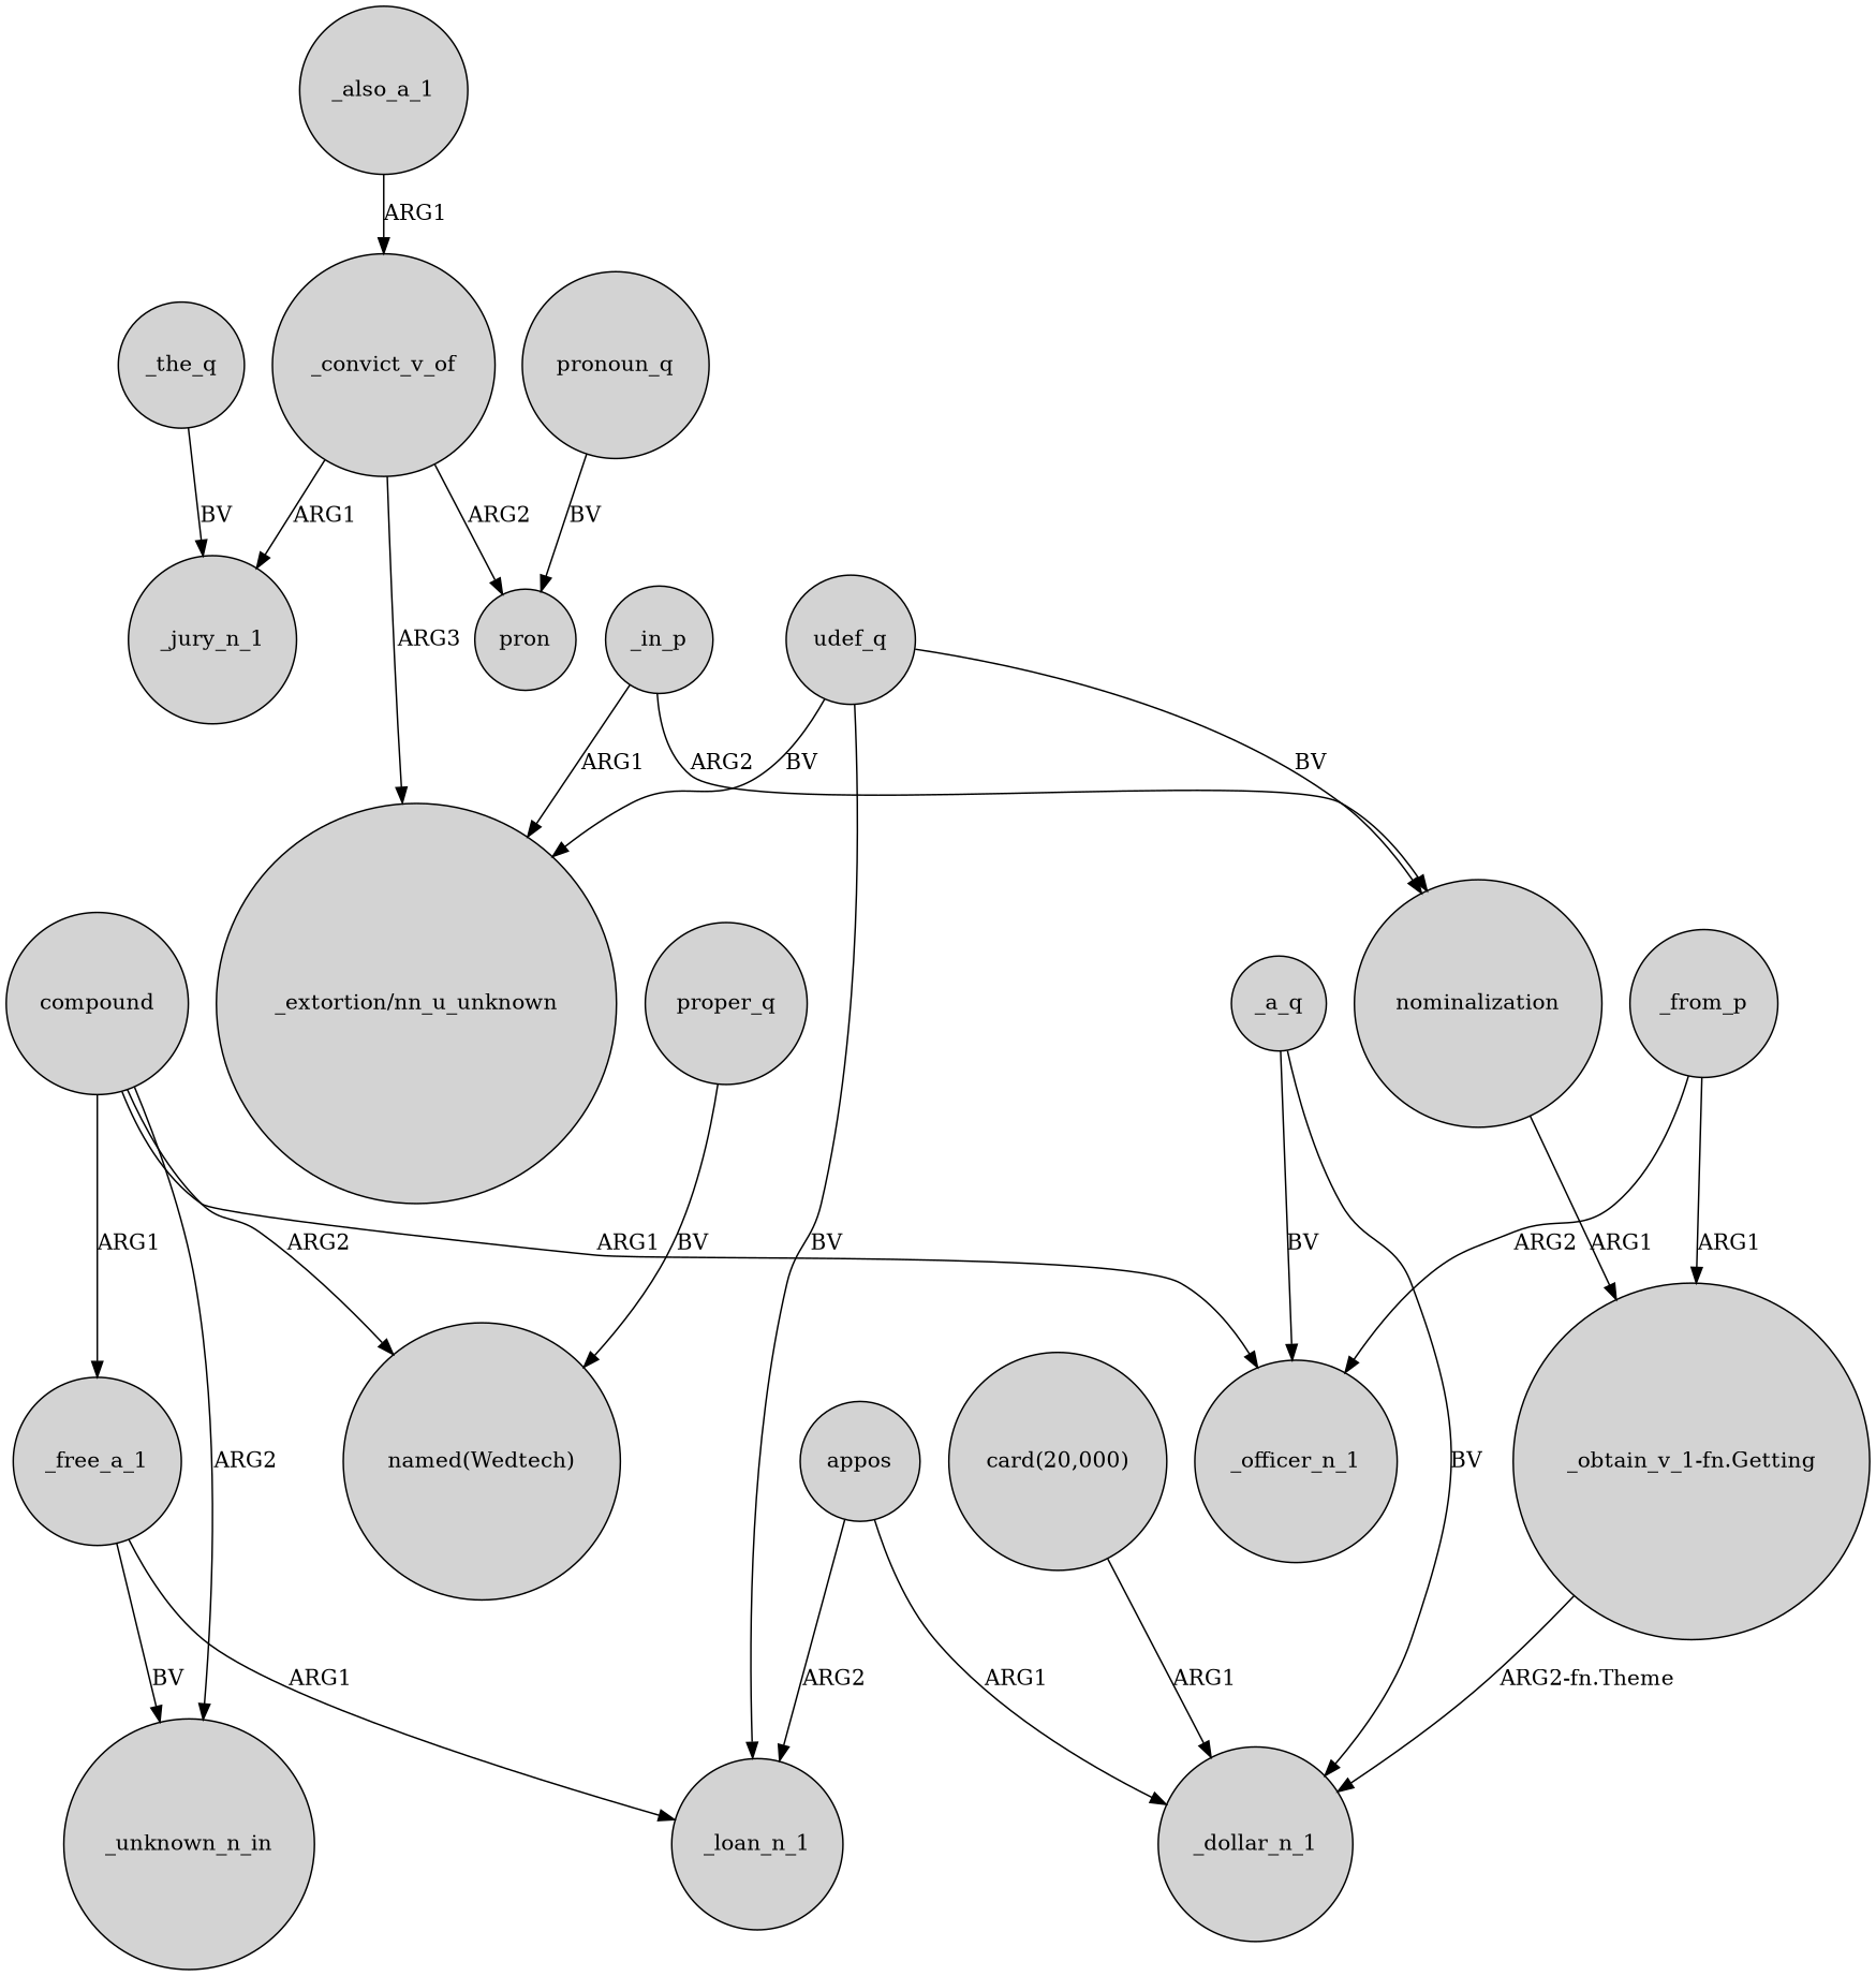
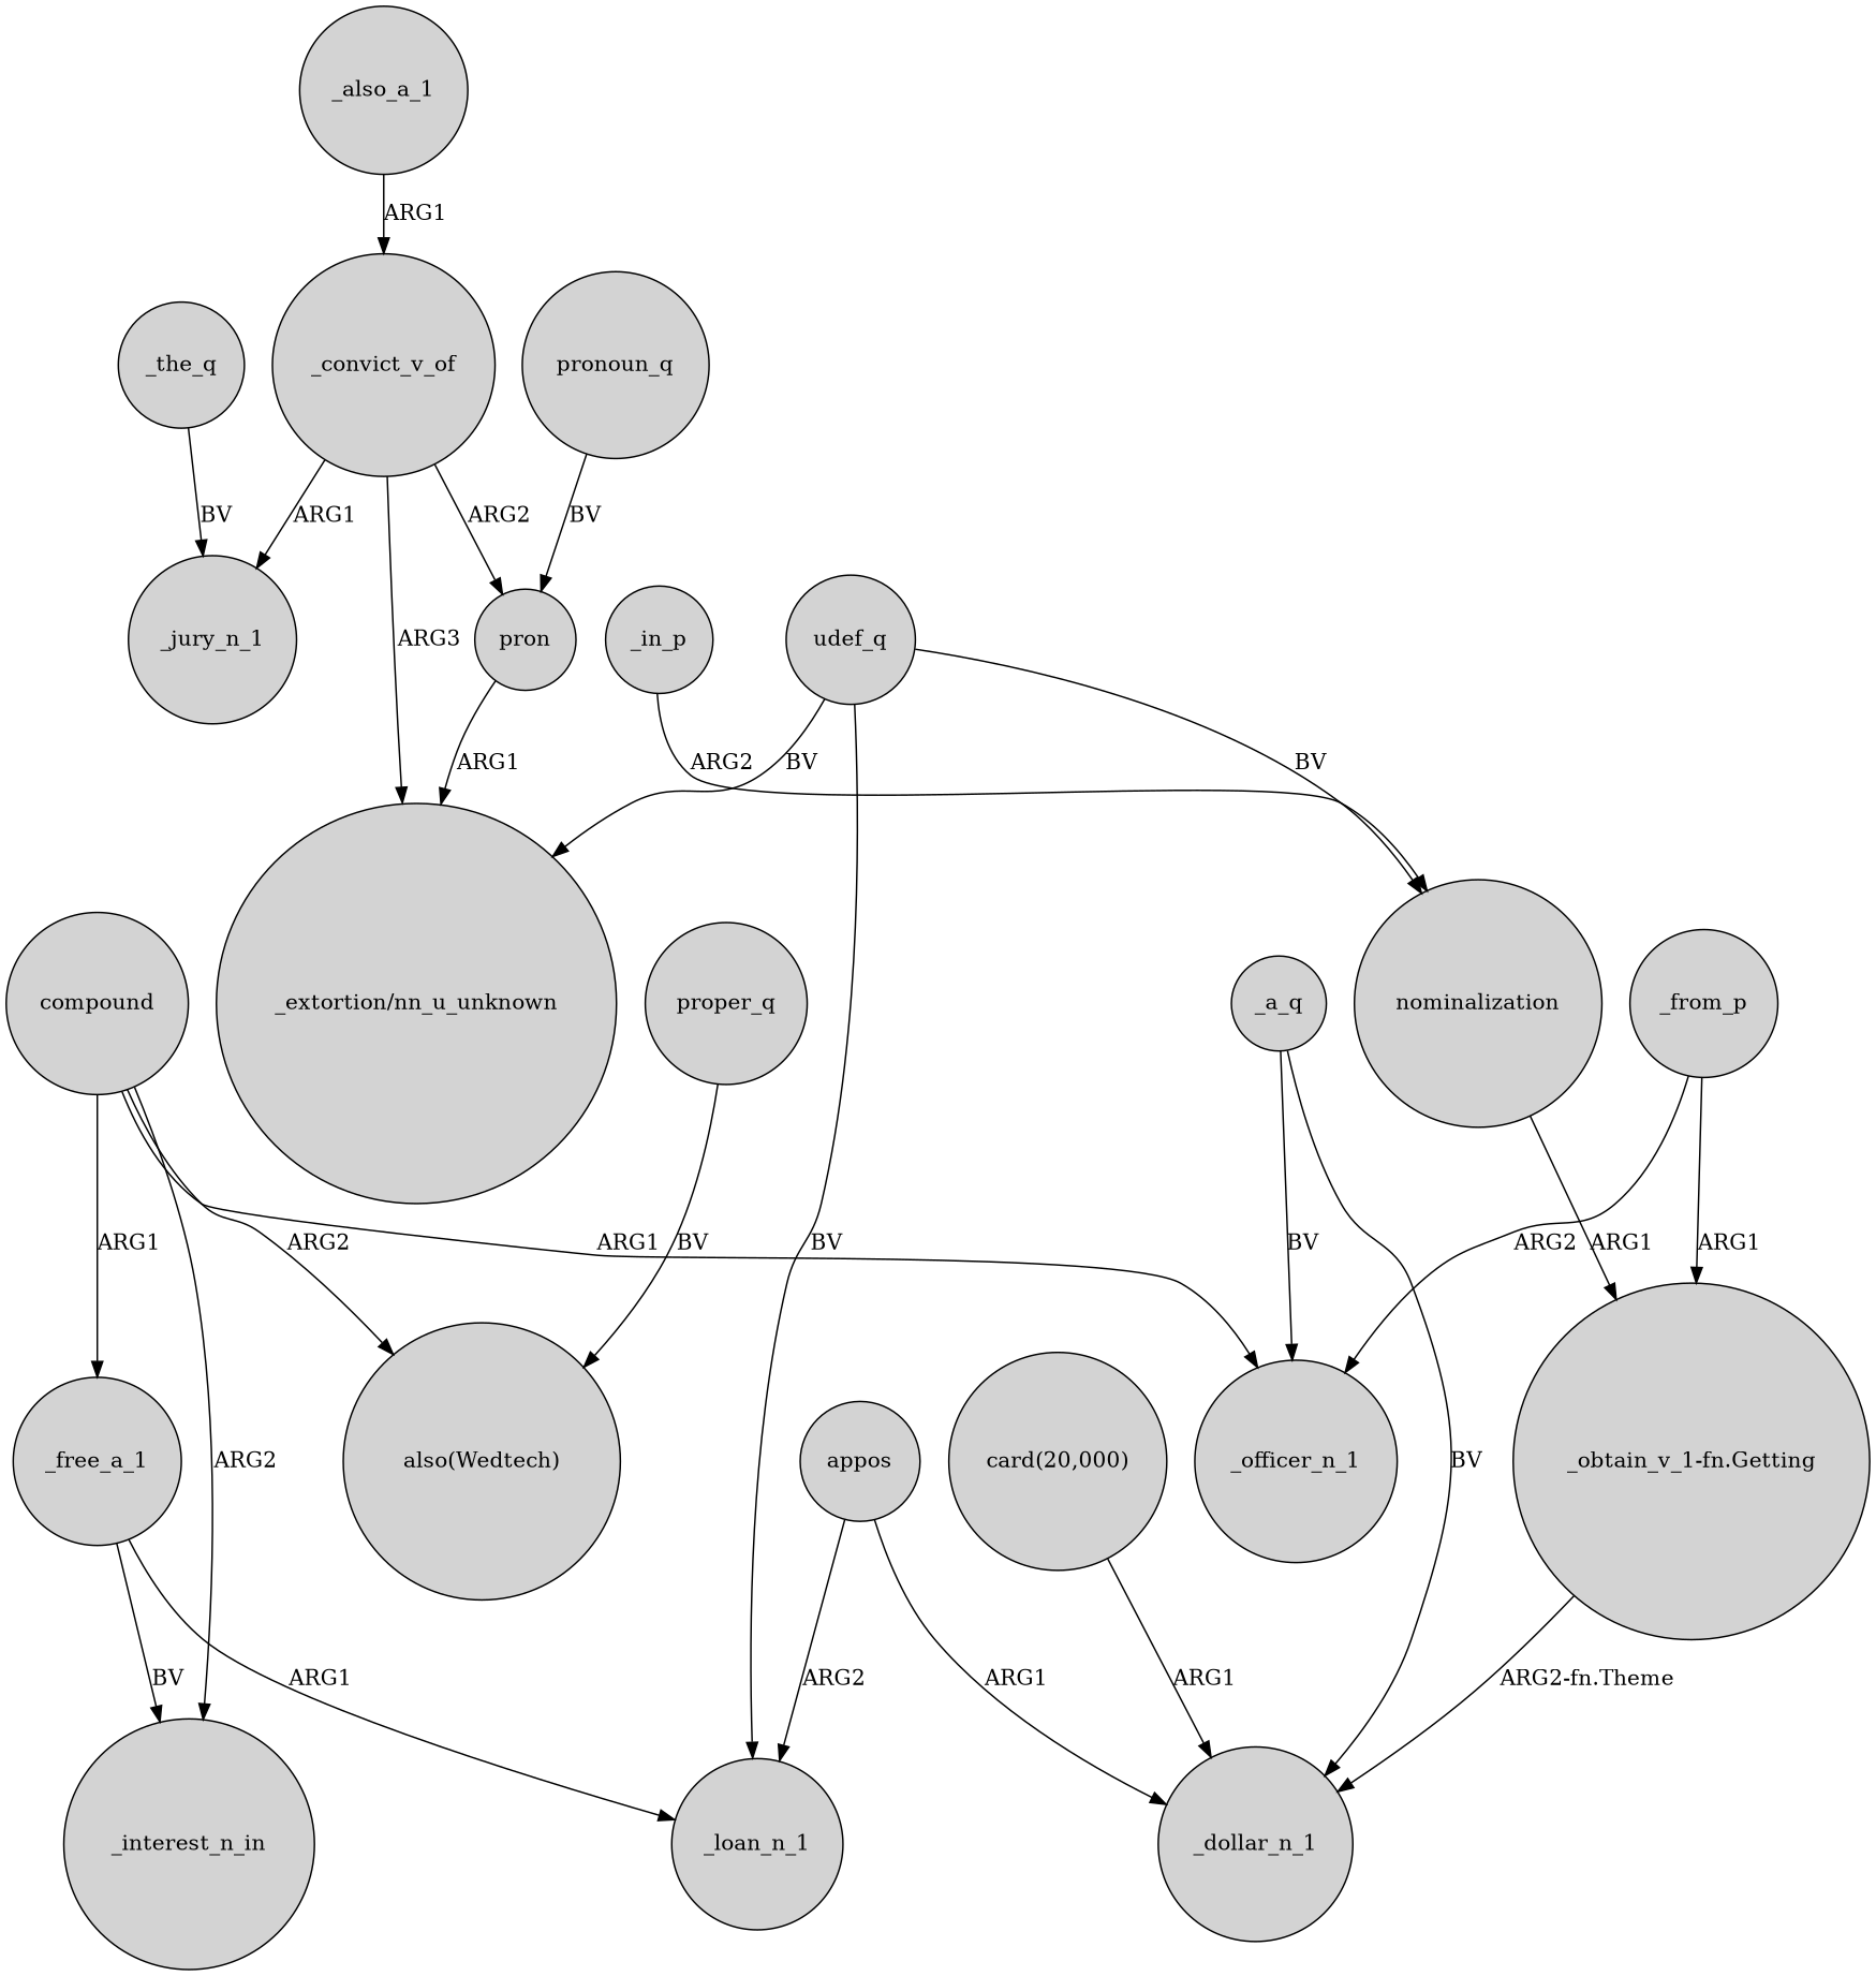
  digraph {
    node [shape=circle style=filled]
    compound
    _free_a_1
    _officer_n_1
-   "named(Wedtech)"
-   _interest_n_in [label=_unknown_n_in]
+   "named(Wedtech)" [label="also(Wedtech)"]
+   _interest_n_in
    _loan_n_1
    "_obtain_v_1-fn.Getting"
    _dollar_n_1
    _a_q
    _convict_v_of
    pron
    "_extortion/nn_u_unknown"
    _jury_n_1
    udef_q
    nominalization
    pronoun_q
    "card(20,000)"
    _also_a_1
    appos
    _in_p
    _from_p
    _the_q
    proper_q
    compound -> _free_a_1 [label=ARG1]
    compound -> _officer_n_1 [label=ARG1]
    compound -> "named(Wedtech)" [label=ARG2]
    compound -> _interest_n_in [label=ARG2]
    _free_a_1 -> _interest_n_in [label=BV]
    _free_a_1 -> _loan_n_1 [label=ARG1]
    "_obtain_v_1-fn.Getting" -> _dollar_n_1 [label="ARG2-fn.Theme"]
    _a_q -> _officer_n_1 [label=BV]
    _a_q -> _dollar_n_1 [label=BV]
    _convict_v_of -> pron [label=ARG2]
    _convict_v_of -> "_extortion/nn_u_unknown" [label=ARG3]
    _convict_v_of -> _jury_n_1 [label=ARG1]
    udef_q -> _loan_n_1 [label=BV]
    udef_q -> "_extortion/nn_u_unknown" [label=BV]
    udef_q -> nominalization [label=BV]
    nominalization -> "_obtain_v_1-fn.Getting" [label=ARG1]
    pronoun_q -> pron [label=BV]
    "card(20,000)" -> _dollar_n_1 [label=ARG1]
    _also_a_1 -> _convict_v_of [label=ARG1]
    appos -> _loan_n_1 [label=ARG2]
    appos -> _dollar_n_1 [label=ARG1]
-   _in_p -> "_extortion/nn_u_unknown" [label=ARG1]
+   pron -> "_extortion/nn_u_unknown" [label=ARG1]
    _in_p -> nominalization [label=ARG2]
    _from_p -> _officer_n_1 [label=ARG2]
    _from_p -> "_obtain_v_1-fn.Getting" [label=ARG1]
    _the_q -> _jury_n_1 [label=BV]
    proper_q -> "named(Wedtech)" [label=BV]
  }
